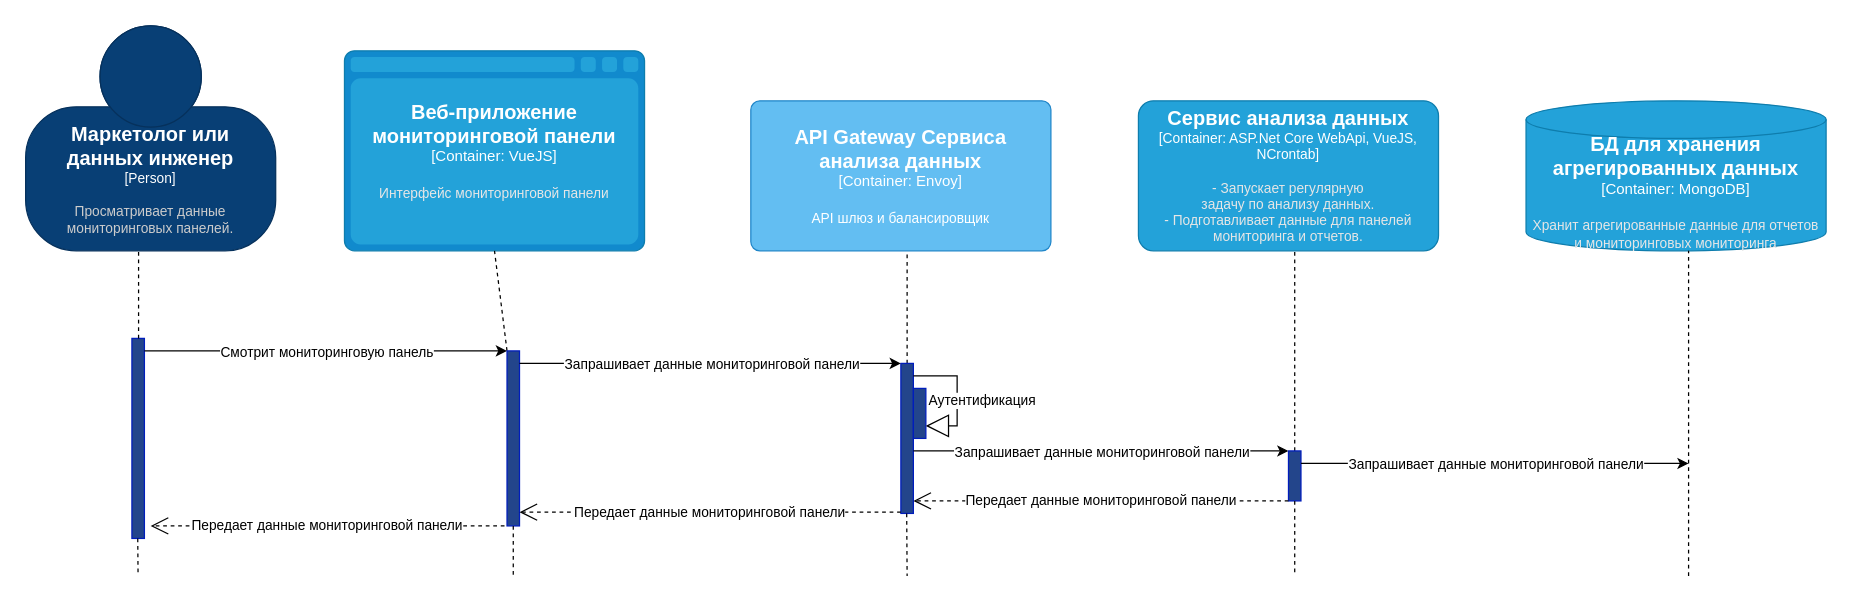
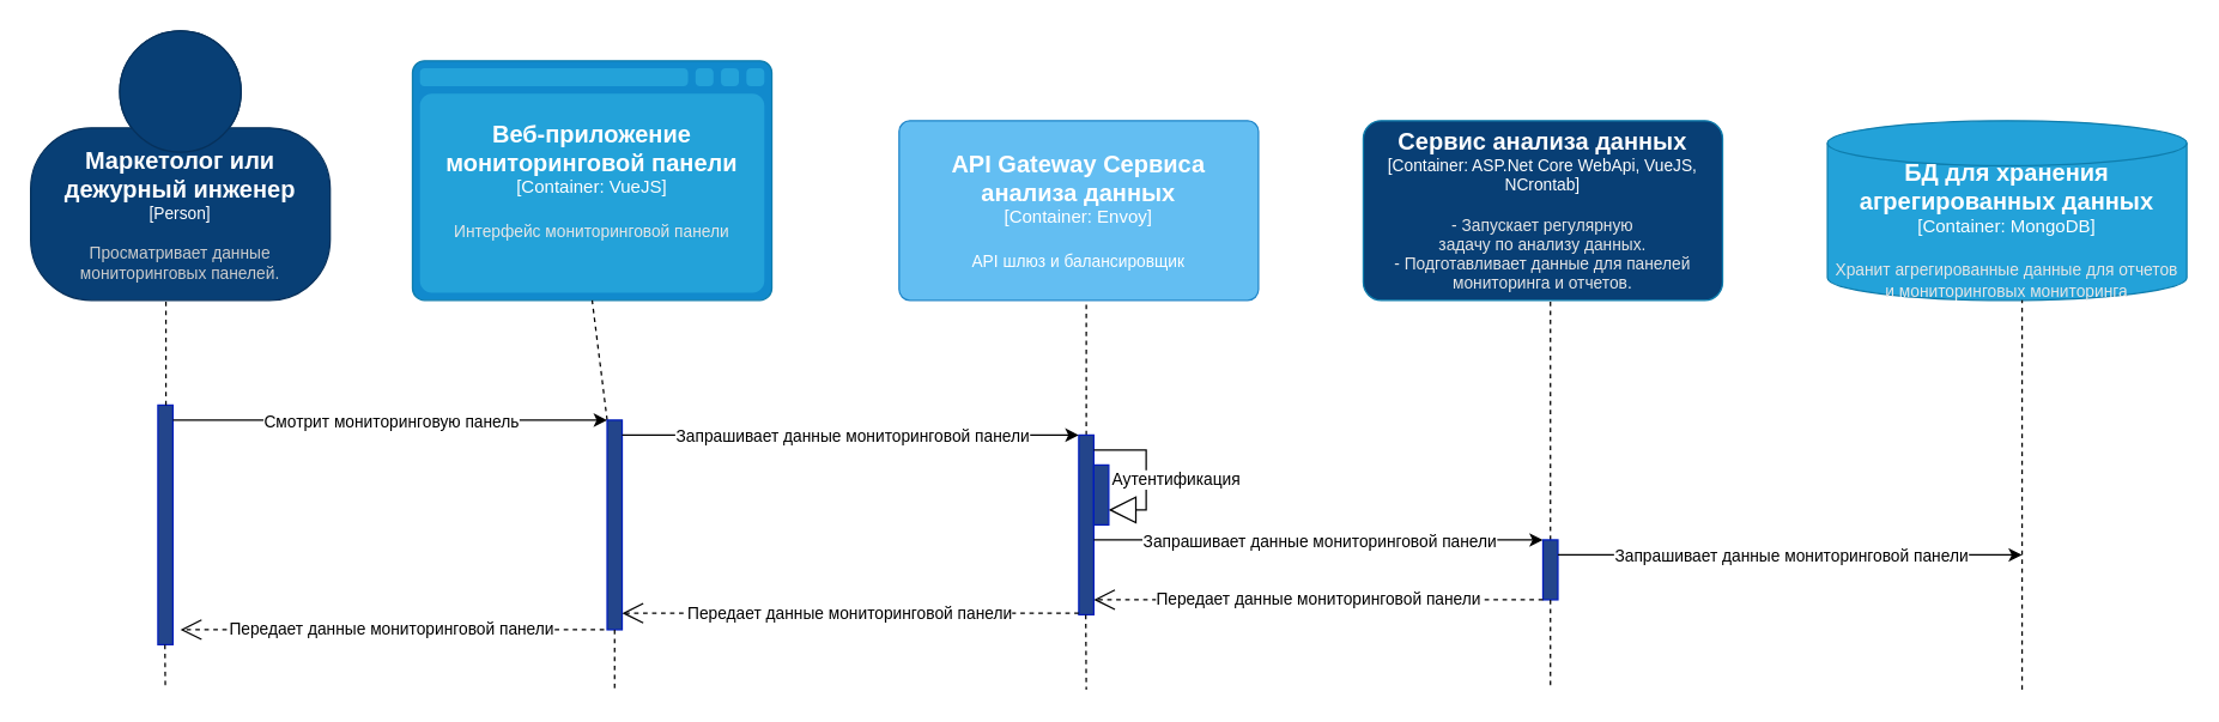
  <mxCell id="0" />
  <mxCell id="1" parent="0" />
- <mxCell id="2" value="&lt;font style=&quot;font-size: 16px&quot;&gt;&lt;b&gt;Маркетолог или&#10;данных инженер&lt;/b&gt;&lt;/font&gt;&lt;div&gt;[Person]&lt;/div&gt;&lt;br&gt;&lt;div&gt;&lt;font style=&quot;font-size: 11px&quot;&gt;&lt;font color=&quot;#cccccc&quot;&gt;Просматривает данные&#10;мониторинговых панелей.&lt;/font&gt;&lt;/div&gt;" style="html=1;fontSize=11;dashed=0;whiteSpace=wrap;fillColor=#083F75;strokeColor=#06315C;fontColor=#ffffff;shape=mxgraph.c4.person2;align=center;metaEdit=1;points=[[0.5,0,0],[1,0.5,0],[1,0.75,0],[0.75,1,0],[0.5,1,0],[0.25,1,0],[0,0.75,0],[0,0.5,0]];resizable=0;" vertex="1" parent="1"><mxGeometry x="20" y="20" width="200" height="180" as="geometry" /></mxCell>
+ <mxCell id="2" value="&lt;font style=&quot;font-size: 16px&quot;&gt;&lt;b&gt;Маркетолог или&#10;дежурный инженер&lt;/b&gt;&lt;/font&gt;&lt;div&gt;[Person]&lt;/div&gt;&lt;br&gt;&lt;div&gt;&lt;font style=&quot;font-size: 11px&quot;&gt;&lt;font color=&quot;#cccccc&quot;&gt;Просматривает данные&#10;мониторинговых панелей.&lt;/font&gt;&lt;/div&gt;" style="html=1;fontSize=11;dashed=0;whiteSpace=wrap;fillColor=#083F75;strokeColor=#06315C;fontColor=#ffffff;shape=mxgraph.c4.person2;align=center;metaEdit=1;points=[[0.5,0,0],[1,0.5,0],[1,0.75,0],[0.75,1,0],[0.5,1,0],[0.25,1,0],[0,0.75,0],[0,0.5,0]];resizable=0;" vertex="1" parent="1"><mxGeometry x="20" y="20" width="200" height="180" as="geometry" /></mxCell>
  <mxCell id="3" value="" style="html=1;points=[[0,0,0,0,5],[0,1,0,0,-5],[1,0,0,0,5],[1,1,0,0,-5]];perimeter=orthogonalPerimeter;outlineConnect=0;targetShapes=umlLifeline;portConstraint=eastwest;newEdgeStyle={&quot;curved&quot;:0,&quot;rounded&quot;:0};fillColor=light-dark(#23458b, #6db2ff);fontColor=#ffffff;strokeColor=#001DBC;" vertex="1" parent="1"><mxGeometry x="105" y="270" width="10" height="160" as="geometry" /></mxCell>
  <mxCell id="4" value="" style="endArrow=none;dashed=1;html=1;rounded=0;" edge="1" parent="1"><mxGeometry width="50" height="50" relative="1" as="geometry"><mxPoint x="109.66" y="430" as="sourcePoint" /><mxPoint x="109.93" y="460" as="targetPoint" /></mxGeometry></mxCell>
  <mxCell id="5" value="" style="endArrow=none;dashed=1;html=1;rounded=0;entryX=0.5;entryY=1;entryDx=0;entryDy=0;entryPerimeter=0;" edge="1" parent="1"><mxGeometry width="50" height="50" relative="1" as="geometry"><mxPoint x="110.33" y="270" as="sourcePoint" /><mxPoint x="110.33" y="200" as="targetPoint" /></mxGeometry></mxCell>
  <mxCell id="6" value="&lt;font style=&quot;font-size: 16px&quot;&gt;&lt;b&gt;Веб-приложение мониторинговой панели&lt;/b&gt;&lt;/font&gt;&lt;div&gt;[Container:&amp;nbsp;VueJS]&lt;/div&gt;&lt;br&gt;&lt;div&gt;&lt;font style=&quot;font-size: 11px&quot;&gt;&lt;font color=&quot;#E6E6E6&quot;&gt;Интерфейс мониторинговой панели&lt;/font&gt;&lt;/div&gt;" style="shape=mxgraph.c4.webBrowserContainer2;whiteSpace=wrap;html=1;boundedLbl=1;rounded=0;labelBackgroundColor=none;strokeColor=#118ACD;fillColor=#23A2D9;strokeColor=#118ACD;strokeColor2=#0E7DAD;fontSize=12;fontColor=#ffffff;align=center;metaEdit=1;points=[[0.5,0,0],[1,0.25,0],[1,0.5,0],[1,0.75,0],[0.5,1,0],[0,0.75,0],[0,0.5,0],[0,0.25,0]];resizable=0;" vertex="1" parent="1"><mxGeometry x="275" y="40" width="240" height="160" as="geometry" /></mxCell>
  <mxCell id="7" value="&lt;font style=&quot;font-size: 16px&quot;&gt;&lt;b&gt;API Gateway Сервиса&#10;анализа данных&lt;/b&gt;&lt;/font&gt;&lt;div&gt;[Container: Envoy]&lt;/div&gt;&lt;br&gt;&lt;div&gt;&lt;font style=&quot;font-size: 11px&quot;&gt;API шлюз и балансировщик&lt;/font&gt;&lt;/div&gt;" style="rounded=1;whiteSpace=wrap;html=1;labelBackgroundColor=none;fillColor=#63BEF2;fontColor=#ffffff;align=center;arcSize=6;strokeColor=#2086C9;metaEdit=1;resizable=0;points=[[0.25,0,0],[0.5,0,0],[0.75,0,0],[1,0.25,0],[1,0.5,0],[1,0.75,0],[0.75,1,0],[0.5,1,0],[0.25,1,0],[0,0.75,0],[0,0.5,0],[0,0.25,0]];" vertex="1" parent="1"><mxGeometry x="600" y="80" width="240" height="120" as="geometry" /></mxCell>
- <mxCell id="8" value="&lt;font style=&quot;font-size: 16px&quot;&gt;&lt;b&gt;Сервис анализа данных&lt;/b&gt;&lt;/font&gt;&lt;div&gt;[Container: ASP.Net Core WebApi, VueJS, &#10;NCrontab]&lt;/div&gt;&lt;br&gt;&lt;div&gt;&lt;font style=&quot;font-size: 11px&quot;&gt;&lt;font color=&quot;#E6E6E6&quot;&gt;- Запускает регулярную &#10;задачу по анализу данных.&#10;- Подготавливает данные для панелей мониторинга и отчетов.&lt;/font&gt;&lt;/div&gt;" style="rounded=1;whiteSpace=wrap;html=1;fontSize=11;labelBackgroundColor=none;fillColor=#23A2D9;fontColor=#ffffff;align=center;arcSize=10;strokeColor=#0E7DAD;metaEdit=1;resizable=0;points=[[0.25,0,0],[0.5,0,0],[0.75,0,0],[1,0.25,0],[1,0.5,0],[1,0.75,0],[0.75,1,0],[0.5,1,0],[0.25,1,0],[0,0.75,0],[0,0.5,0],[0,0.25,0]];" vertex="1" parent="1"><mxGeometry x="910" y="80" width="240" height="120" as="geometry" /></mxCell>
+ <mxCell id="8" value="&lt;font style=&quot;font-size: 16px&quot;&gt;&lt;b&gt;Сервис анализа данных&lt;/b&gt;&lt;/font&gt;&lt;div&gt;[Container: ASP.Net Core WebApi, VueJS, &#10;NCrontab]&lt;/div&gt;&lt;br&gt;&lt;div&gt;&lt;font style=&quot;font-size: 11px&quot;&gt;&lt;font color=&quot;#E6E6E6&quot;&gt;- Запускает регулярную &#10;задачу по анализу данных.&#10;- Подготавливает данные для панелей мониторинга и отчетов.&lt;/font&gt;&lt;/div&gt;" style="rounded=1;whiteSpace=wrap;html=1;fontSize=11;labelBackgroundColor=none;fillColor=#083f75;fontColor=#ffffff;align=center;arcSize=10;strokeColor=#0E7DAD;metaEdit=1;resizable=0;points=[[0.25,0,0],[0.5,0,0],[0.75,0,0],[1,0.25,0],[1,0.5,0],[1,0.75,0],[0.75,1,0],[0.5,1,0],[0.25,1,0],[0,0.75,0],[0,0.5,0],[0,0.25,0]];" vertex="1" parent="1"><mxGeometry x="910" y="80" width="240" height="120" as="geometry" /></mxCell>
  <mxCell id="9" value="&lt;font style=&quot;font-size: 16px&quot;&gt;&lt;b&gt;БД для хранения агрегированных данных&lt;/b&gt;&lt;/font&gt;&lt;div&gt;[Container:&amp;nbsp;MongoDB]&lt;/div&gt;&lt;br&gt;&lt;div&gt;&lt;font style=&quot;font-size: 11px&quot;&gt;&lt;font color=&quot;#E6E6E6&quot;&gt;Хранит агрегированные данные для отчетов &#10;и мониторинговых мониторинга&lt;/font&gt;&lt;/div&gt;" style="shape=cylinder3;size=15;whiteSpace=wrap;html=1;boundedLbl=1;rounded=0;labelBackgroundColor=none;fillColor=#23A2D9;fontSize=12;fontColor=#ffffff;align=center;strokeColor=#0E7DAD;metaEdit=1;points=[[0.5,0,0],[1,0.25,0],[1,0.5,0],[1,0.75,0],[0.5,1,0],[0,0.75,0],[0,0.5,0],[0,0.25,0]];resizable=0;" vertex="1" parent="1"><mxGeometry x="1220" y="80" width="240" height="120" as="geometry" /></mxCell>
  <mxCell id="10" value="" style="endArrow=none;dashed=1;html=1;rounded=0;entryX=0.5;entryY=1;entryDx=0;entryDy=0;entryPerimeter=0;" edge="1" parent="1" source="13" target="6"><mxGeometry width="50" height="50" relative="1" as="geometry"><mxPoint x="440" y="270" as="sourcePoint" /><mxPoint x="440" y="200" as="targetPoint" /></mxGeometry></mxCell>
  <mxCell id="11" value="" style="endArrow=classic;html=1;rounded=0;" edge="1" parent="1"><mxGeometry relative="1" as="geometry"><mxPoint x="115" y="280" as="sourcePoint" /><mxPoint x="405" y="280" as="targetPoint" /></mxGeometry></mxCell>
  <mxCell id="12" value="Смотрит мониторинговую панель" style="edgeLabel;resizable=0;html=1;;align=center;verticalAlign=middle;" connectable="0" vertex="1" parent="11"><mxGeometry relative="1" as="geometry" /></mxCell>
  <mxCell id="13" value="" style="html=1;points=[[0,0,0,0,5],[0,1,0,0,-5],[1,0,0,0,5],[1,1,0,0,-5]];perimeter=orthogonalPerimeter;outlineConnect=0;targetShapes=umlLifeline;portConstraint=eastwest;newEdgeStyle={&quot;curved&quot;:0,&quot;rounded&quot;:0};fillColor=light-dark(#23458b, #6db2ff);fontColor=#ffffff;strokeColor=#001DBC;" vertex="1" parent="1"><mxGeometry x="405" y="280" width="10" height="140" as="geometry" /></mxCell>
  <mxCell id="14" value="" style="endArrow=none;dashed=1;html=1;rounded=0;" edge="1" parent="1" source="13"><mxGeometry width="50" height="50" relative="1" as="geometry"><mxPoint x="410" y="560" as="sourcePoint" /><mxPoint x="410" y="460" as="targetPoint" /></mxGeometry></mxCell>
  <mxCell id="15" value="" style="endArrow=none;dashed=1;html=1;rounded=0;entryX=0.5;entryY=1;entryDx=0;entryDy=0;entryPerimeter=0;" edge="1" parent="1" source="16"><mxGeometry width="50" height="50" relative="1" as="geometry"><mxPoint x="725" y="270" as="sourcePoint" /><mxPoint x="725" y="200" as="targetPoint" /></mxGeometry></mxCell>
  <mxCell id="16" value="" style="html=1;points=[[0,0,0,0,5],[0,1,0,0,-5],[1,0,0,0,5],[1,1,0,0,-5]];perimeter=orthogonalPerimeter;outlineConnect=0;targetShapes=umlLifeline;portConstraint=eastwest;newEdgeStyle={&quot;curved&quot;:0,&quot;rounded&quot;:0};fillColor=light-dark(#23458b, #6db2ff);fontColor=#ffffff;strokeColor=#001DBC;" vertex="1" parent="1"><mxGeometry x="720" y="290" width="10" height="120" as="geometry" /></mxCell>
  <mxCell id="17" value="" style="html=1;points=[[0,0,0,0,5],[0,1,0,0,-5],[1,0,0,0,5],[1,1,0,0,-5]];perimeter=orthogonalPerimeter;outlineConnect=0;targetShapes=umlLifeline;portConstraint=eastwest;newEdgeStyle={&quot;curved&quot;:0,&quot;rounded&quot;:0};fillColor=light-dark(#23458b, #6db2ff);fontColor=#ffffff;strokeColor=#001DBC;" vertex="1" parent="1"><mxGeometry x="730" y="310" width="10" height="40" as="geometry" /></mxCell>
  <mxCell id="18" value="Аутентификация" style="endArrow=block;endSize=16;endFill=0;html=1;rounded=0;" edge="1" parent="1" target="17"><mxGeometry x="0.1" y="20" width="160" relative="1" as="geometry"><mxPoint x="730" y="300" as="sourcePoint" /><mxPoint x="765" y="380" as="targetPoint" /><Array as="points"><mxPoint x="765" y="300" /><mxPoint x="765" y="340" /></Array><mxPoint as="offset" /></mxGeometry></mxCell>
  <mxCell id="19" value="" style="endArrow=classic;html=1;rounded=0;" edge="1" parent="1"><mxGeometry relative="1" as="geometry"><mxPoint x="730" y="360" as="sourcePoint" /><mxPoint x="1030" y="360" as="targetPoint" /></mxGeometry></mxCell>
  <mxCell id="20" value="Запрашивает данные мониторинговой панели" style="edgeLabel;resizable=0;html=1;;align=center;verticalAlign=middle;" connectable="0" vertex="1" parent="19"><mxGeometry relative="1" as="geometry" /></mxCell>
  <mxCell id="21" value="" style="endArrow=classic;html=1;rounded=0;" edge="1" parent="1" target="16"><mxGeometry relative="1" as="geometry"><mxPoint x="415" y="290" as="sourcePoint" /><mxPoint x="705" y="290" as="targetPoint" /></mxGeometry></mxCell>
  <mxCell id="22" value="Запрашивает данные мониторинговой панели" style="edgeLabel;resizable=0;html=1;;align=center;verticalAlign=middle;" connectable="0" vertex="1" parent="21"><mxGeometry relative="1" as="geometry" /></mxCell>
  <mxCell id="23" value="" style="endArrow=none;dashed=1;html=1;rounded=0;entryX=0.5;entryY=1;entryDx=0;entryDy=0;entryPerimeter=0;" edge="1" parent="1" source="24"><mxGeometry width="50" height="50" relative="1" as="geometry"><mxPoint x="1035" y="270" as="sourcePoint" /><mxPoint x="1035" y="200" as="targetPoint" /></mxGeometry></mxCell>
  <mxCell id="24" value="" style="html=1;points=[[0,0,0,0,5],[0,1,0,0,-5],[1,0,0,0,5],[1,1,0,0,-5]];perimeter=orthogonalPerimeter;outlineConnect=0;targetShapes=umlLifeline;portConstraint=eastwest;newEdgeStyle={&quot;curved&quot;:0,&quot;rounded&quot;:0};fillColor=light-dark(#23458b, #6db2ff);fontColor=#ffffff;strokeColor=#001DBC;" vertex="1" parent="1"><mxGeometry x="1030" y="360" width="10" height="40" as="geometry" /></mxCell>
  <mxCell id="25" value="" style="endArrow=none;dashed=1;html=1;rounded=0;" edge="1" parent="1" source="24"><mxGeometry width="50" height="50" relative="1" as="geometry"><mxPoint x="1034.73" y="520" as="sourcePoint" /><mxPoint x="1035" y="460" as="targetPoint" /></mxGeometry></mxCell>
  <mxCell id="26" value="" style="endArrow=none;dashed=1;html=1;rounded=0;entryX=0.5;entryY=1;entryDx=0;entryDy=0;entryPerimeter=0;" edge="1" parent="1"><mxGeometry width="50" height="50" relative="1" as="geometry"><mxPoint x="1350" y="460" as="sourcePoint" /><mxPoint x="1350" y="200" as="targetPoint" /></mxGeometry></mxCell>
  <mxCell id="27" value="" style="endArrow=classic;html=1;rounded=0;" edge="1" parent="1"><mxGeometry relative="1" as="geometry"><mxPoint x="1040" y="370" as="sourcePoint" /><mxPoint x="1350" y="370" as="targetPoint" /></mxGeometry></mxCell>
  <mxCell id="28" value="Запрашивает данные мониторинговой панели" style="edgeLabel;resizable=0;html=1;;align=center;verticalAlign=middle;" connectable="0" vertex="1" parent="27"><mxGeometry relative="1" as="geometry" /></mxCell>
  <mxCell id="29" value="Передает данные мониторинговой панели" style="endArrow=open;endSize=12;dashed=1;html=1;rounded=0;" edge="1" parent="1"><mxGeometry width="160" relative="1" as="geometry"><mxPoint x="1030" y="400" as="sourcePoint" /><mxPoint x="730" y="400" as="targetPoint" /><mxPoint as="offset" /></mxGeometry></mxCell>
  <mxCell id="30" value="Передает данные мониторинговой панели" style="endArrow=open;endSize=12;dashed=1;html=1;rounded=0;" edge="1" parent="1" target="13"><mxGeometry width="160" relative="1" as="geometry"><mxPoint x="720" y="409" as="sourcePoint" /><mxPoint x="420" y="409" as="targetPoint" /><mxPoint as="offset" /></mxGeometry></mxCell>
  <mxCell id="31" value="Передает данные мониторинговой панели" style="endArrow=open;endSize=12;dashed=1;html=1;rounded=0;" edge="1" parent="1"><mxGeometry width="160" relative="1" as="geometry"><mxPoint x="403" y="420" as="sourcePoint" /><mxPoint x="120" y="420" as="targetPoint" /><mxPoint as="offset" /></mxGeometry></mxCell>
  <mxCell id="32" value="" style="endArrow=none;dashed=1;html=1;rounded=0;" edge="1" parent="1"><mxGeometry width="50" height="50" relative="1" as="geometry"><mxPoint x="724.66" y="410" as="sourcePoint" /><mxPoint x="725" y="460" as="targetPoint" /></mxGeometry></mxCell>
